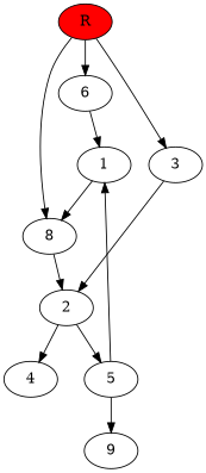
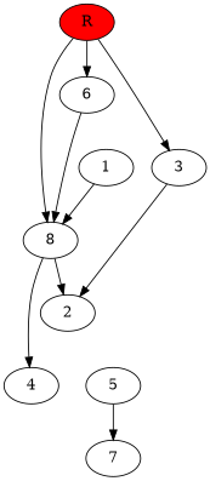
  digraph {
    1
    8
    2
    4
    5
-   9
+   9 [label=7]
    3
    6
    R [fillcolor="#ff0000" style=filled]
    1 -> 8
    8 -> 2
-   2 -> 4
-   2 -> 5
-   5 -> 1
+   8 -> 4
    5 -> 9
    3 -> 2
-   6 -> 1
+   6 -> 8
    R -> 8
    R -> 3
    R -> 6
  }
